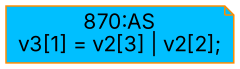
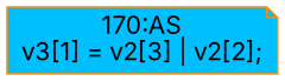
  strict digraph {
    fontname=Inter
-   n1 [ast="<pyverilog.vparser.ast.Assign object at 0x7fee23011c10>" def_var="['v3']" fillcolor=deepskyblue label="870:AS\nv3[1] = v2[3] | v2[2];" statements="[]" style=filled typ=Assign use_var="['v2', 'v2']" color=darkorange shape=note fontname=Inter]
+   n1 [ast="<pyverilog.vparser.ast.Assign object at 0x7fee23011c10>" def_var="['v3']" fillcolor=deepskyblue label="170:AS\nv3[1] = v2[3] | v2[2];" statements="[]" style=filled typ=Assign use_var="['v2', 'v2']" color=darkorange shape=note fontname=Inter]
  }
